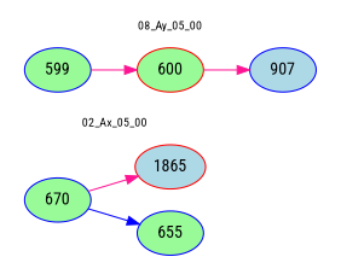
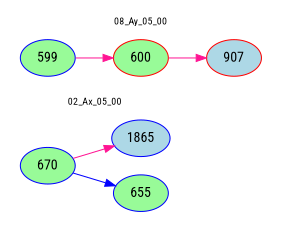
  digraph {
    fontname="Roboto Condensed"
    rankdir=LR
    node [color=blue fillcolor=palegreen fontname="Roboto Condensed" style=filled]
    edge [color=deeppink fontname="Roboto Condensed"]
    n1 [label=670]
    n2 [label=655]
-   n3 [color=red fillcolor=lightblue label=1865]
+   n3 [fillcolor=lightblue label=1865]
    n4 [color=red label=600]
    n5 [label=599]
-   n6 [fillcolor=lightblue label=907]
+   n6 [color=red fillcolor=lightblue label=907]
    subgraph cluster_1 {
      color=white
      fontsize=10
      label="02_Ax_05_00"
      n1
      n2
      n3
    }
    subgraph cluster_2 {
      color=white
      fontsize=10
      label="08_Ay_05_00"
      n4
      n5
      n6
    }
    n1 -> n2 [color=blue]
    n1 -> n3
    n4 -> n6
    n5 -> n4
  }
